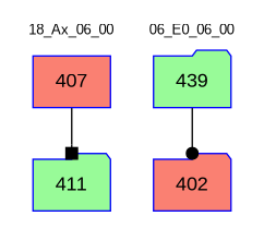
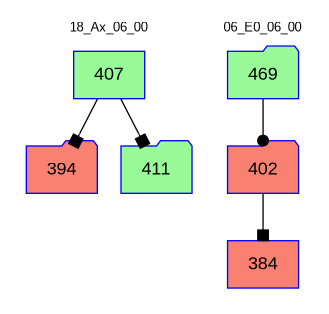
  digraph {
    fontname="Liberation Sans"
    node [color=blue fillcolor=salmon fontname="Liberation Sans" shape=folder style=filled]
    edge [arrowhead=box color=black fontname="Liberation Sans"]
-   n1 [label=407 shape=box]
+   n1 [fillcolor=palegreen label=407 shape=box]
+   n2 [label=394]
    n3 [fillcolor=palegreen label=411]
    n4 [label=402]
-   n6 [fillcolor=palegreen label=439]
+   n5 [label=384 shape=box]
+   n6 [fillcolor=palegreen label=469]
    subgraph cluster_1 {
      color=white
      fontsize=10
      label="18_Ax_06_00"
      n1
+     n2
      n3
    }
    subgraph cluster_2 {
      color=white
      fontsize=10
      label="06_E0_06_00"
      n4
+     n5
      n6
    }
+   n1 -> n2
    n1 -> n3
+   n4 -> n5
    n6 -> n4 [arrowhead=dot]
  }
